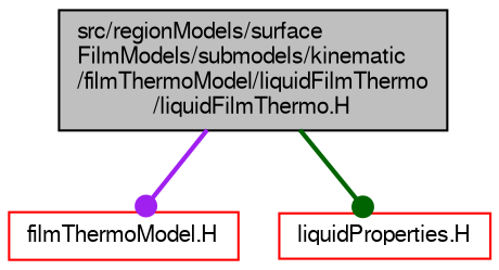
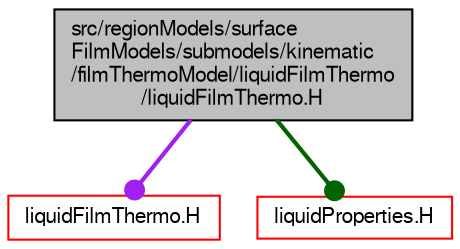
  digraph {
    node [color=red fontname=FreeSans fontsize=10 shape=record]
    edge [fontname=FreeSans fontsize=10 labelfontname=FreeSans labelfontsize=10 style=bold arrowhead=dot]
    n1 [color=black fillcolor=grey75 fontcolor=black height=0.2 label="src/regionModels/surface\lFilmModels/submodels/kinematic\l/filmThermoModel/liquidFilmThermo\l/liquidFilmThermo.H" style=filled width=0.4]
-   n2 [height=0.2 label="filmThermoModel.H" width=0.4]
+   n2 [height=0.2 label="liquidFilmThermo.H" width=0.4]
    n3 [height=0.2 label="liquidProperties.H" width=0.4]
    n1 -> n2 [color=purple]
    n1 -> n3 [color=darkgreen]
  }
